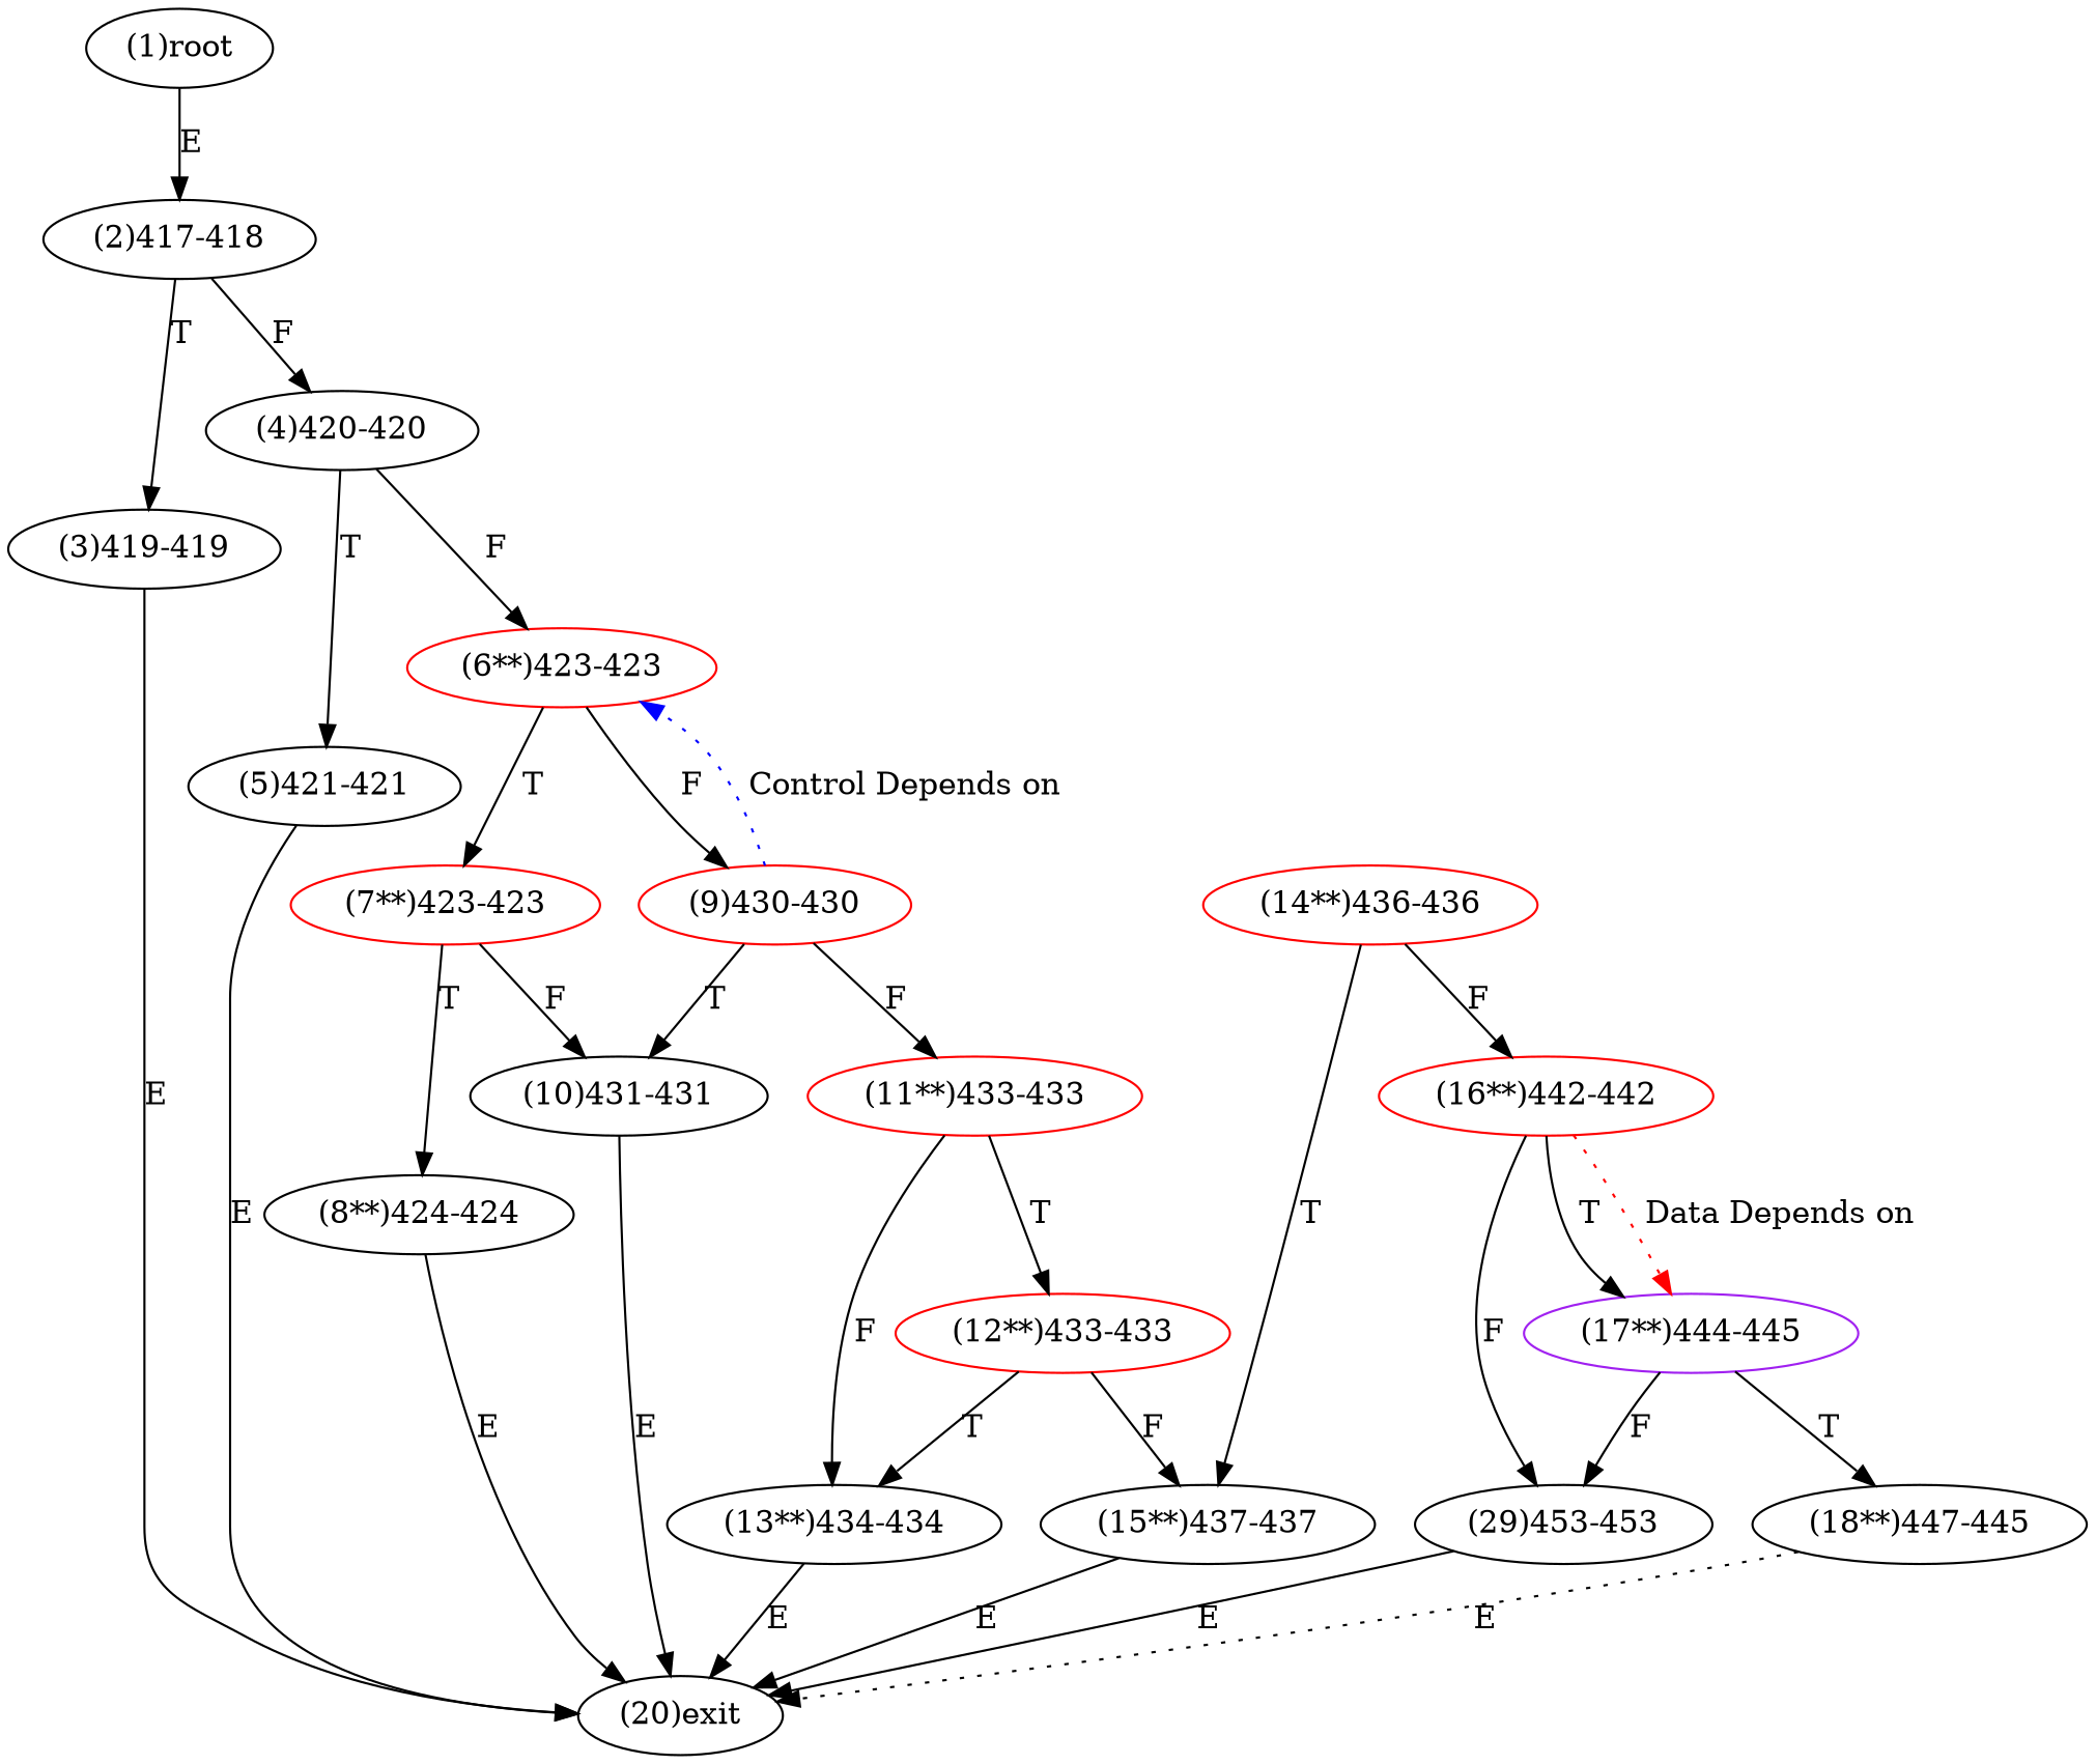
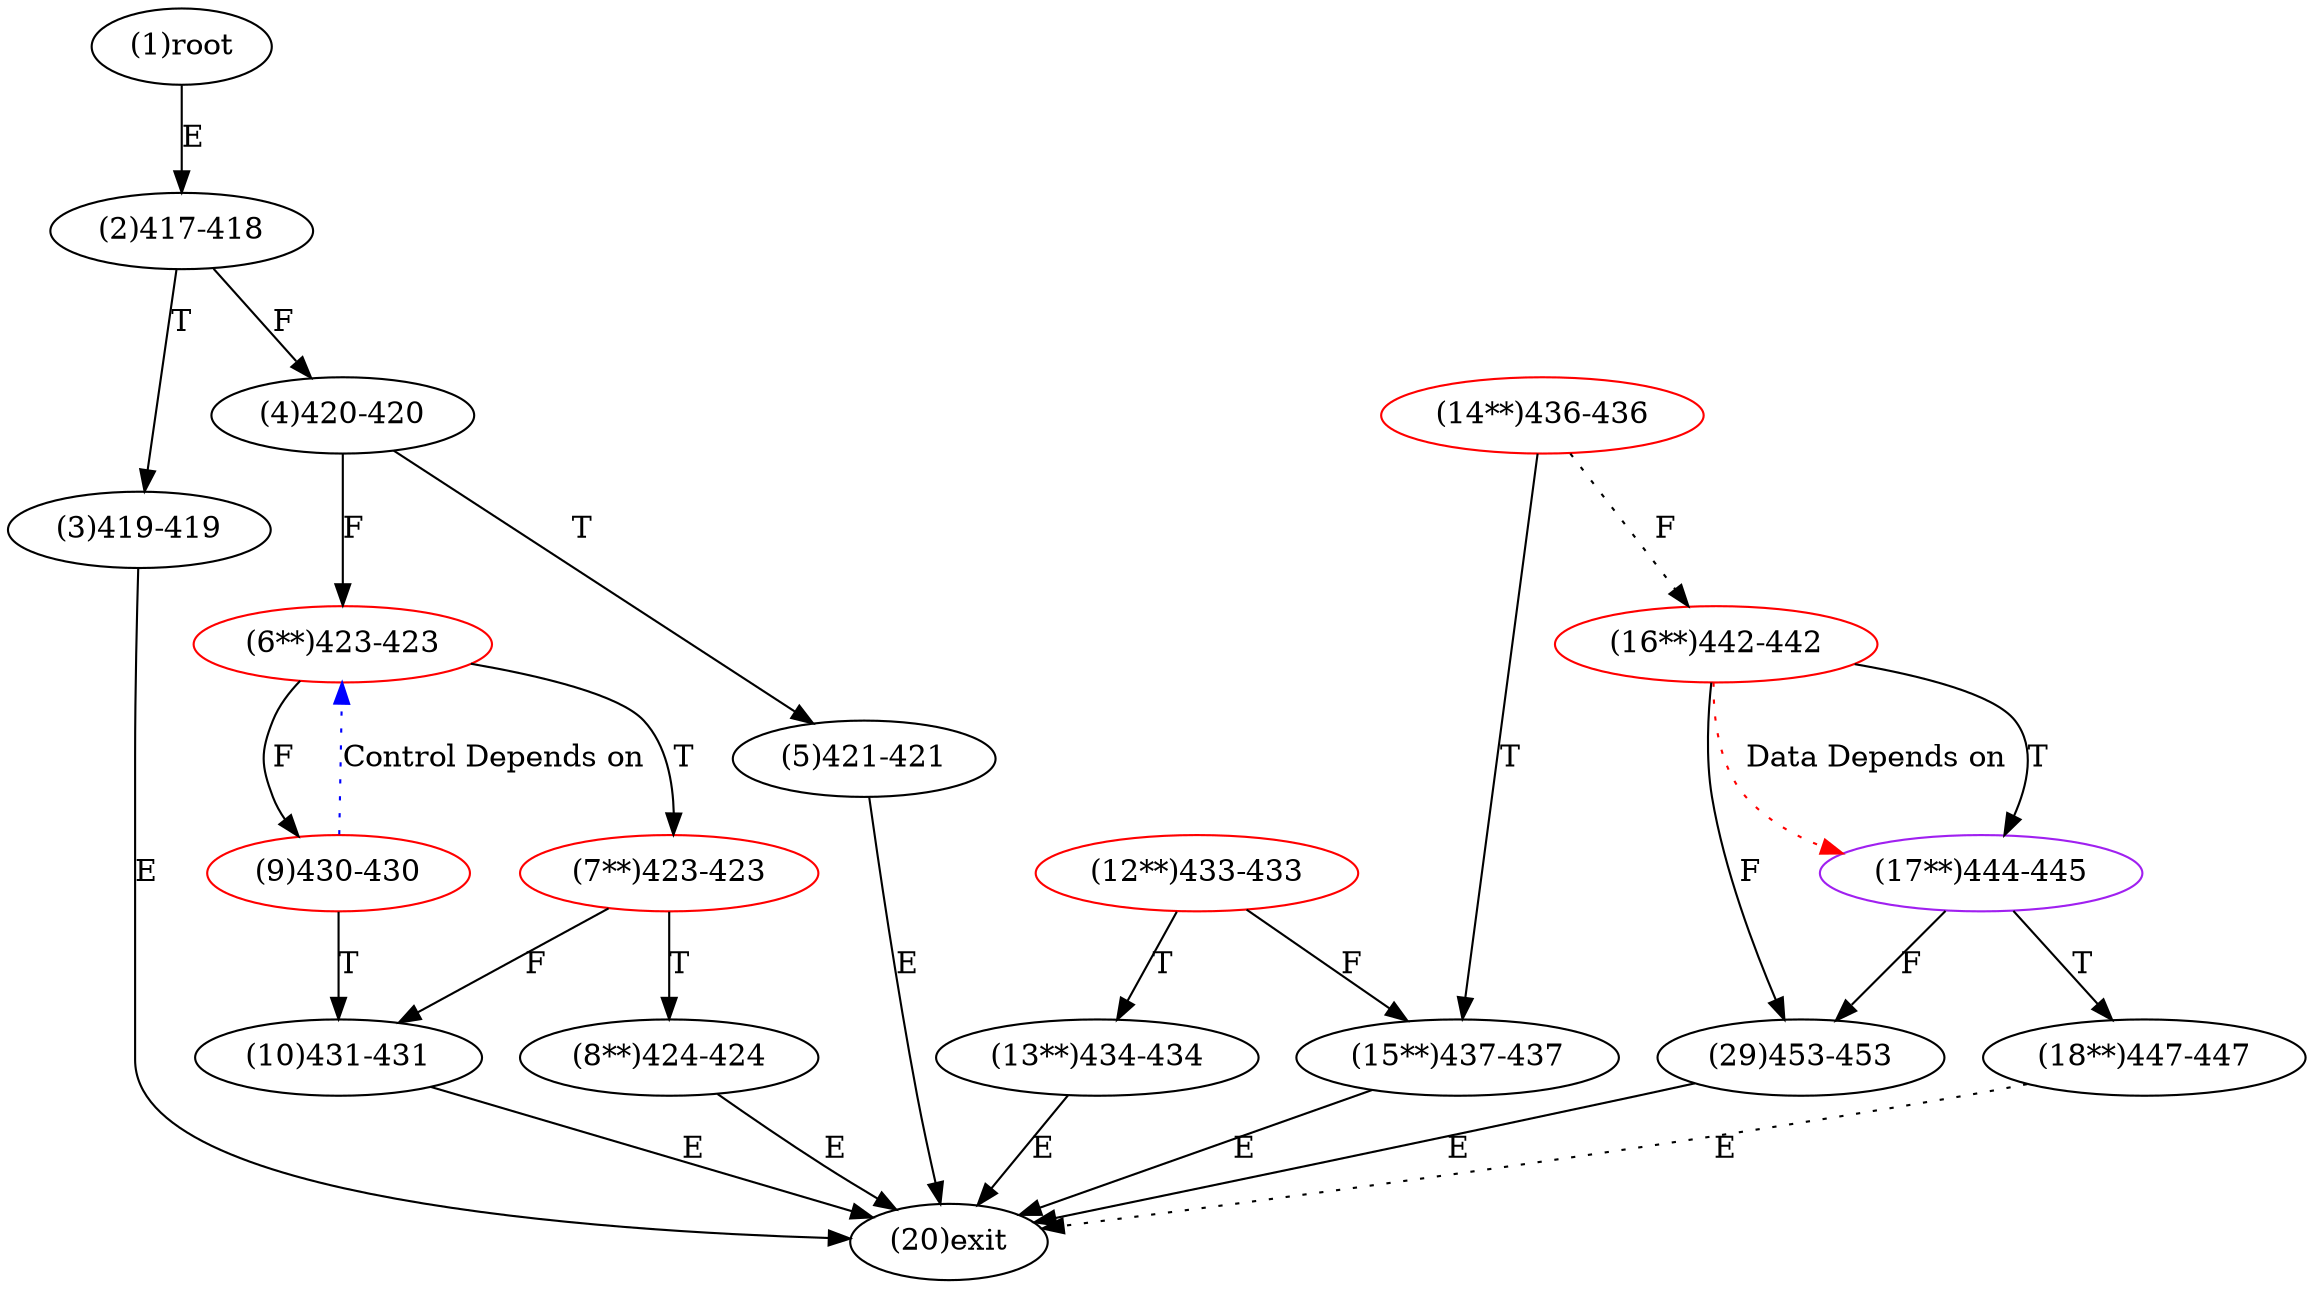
  digraph {
    n1 [label="(1)root"]
    n2 [label="(2)417-418"]
    n3 [label="(3)419-419"]
    n4 [label="(4)420-420"]
    n5 [label="(20)exit"]
    n6 [label="(5)421-421"]
    n7 [color=red label="(6**)423-423"]
    n8 [color=red label="(7**)423-423"]
    n9 [color=red label="(9)430-430"]
    n10 [label="(8**)424-424"]
    n11 [label="(10)431-431"]
-   n12 [color=red label="(11**)433-433"]
    n13 [color=red label="(12**)433-433"]
    n14 [label="(13**)434-434"]
    n15 [label="(15**)437-437"]
    n16 [color=red label="(14**)436-436"]
    n17 [color=red label="(16**)442-442"]
    n18 [color=purple label="(17**)444-445"]
    n19 [label="(29)453-453"]
-   n20 [label="(18**)447-445"]
+   n20 [label="(18**)447-447"]
    n1 -> n2 [label=E]
    n2 -> n3 [label=T]
    n2 -> n4 [label=F]
    n3 -> n5 [label=E]
    n4 -> n6 [label=T]
    n4 -> n7 [label=F]
    n6 -> n5 [label=E]
    n7 -> n8 [label=T]
    n7 -> n9 [label=F]
    n8 -> n10 [label=T]
    n8 -> n11 [label=F]
    n9 -> n7 [color=blue label="Control Depends on" style=dotted]
    n9 -> n11 [label=T]
-   n9 -> n12 [label=F]
    n10 -> n5 [label=E]
    n11 -> n5 [label=E]
-   n12 -> n13 [label=T]
-   n12 -> n14 [label=F]
    n13 -> n14 [label=T]
    n13 -> n15 [label=F]
    n14 -> n5 [label=E]
    n15 -> n5 [label=E]
    n16 -> n15 [label=T]
-   n16 -> n17 [label=F]
+   n16 -> n17 [label=F style=dotted]
    n17 -> n18 [label=T]
    n17 -> n18 [color=red label="Data Depends on" style=dotted]
    n17 -> n19 [label=F]
    n18 -> n19 [label=F]
    n18 -> n20 [label=T]
    n19 -> n5 [label=E]
    n20 -> n5 [label=E style=dotted]
  }
